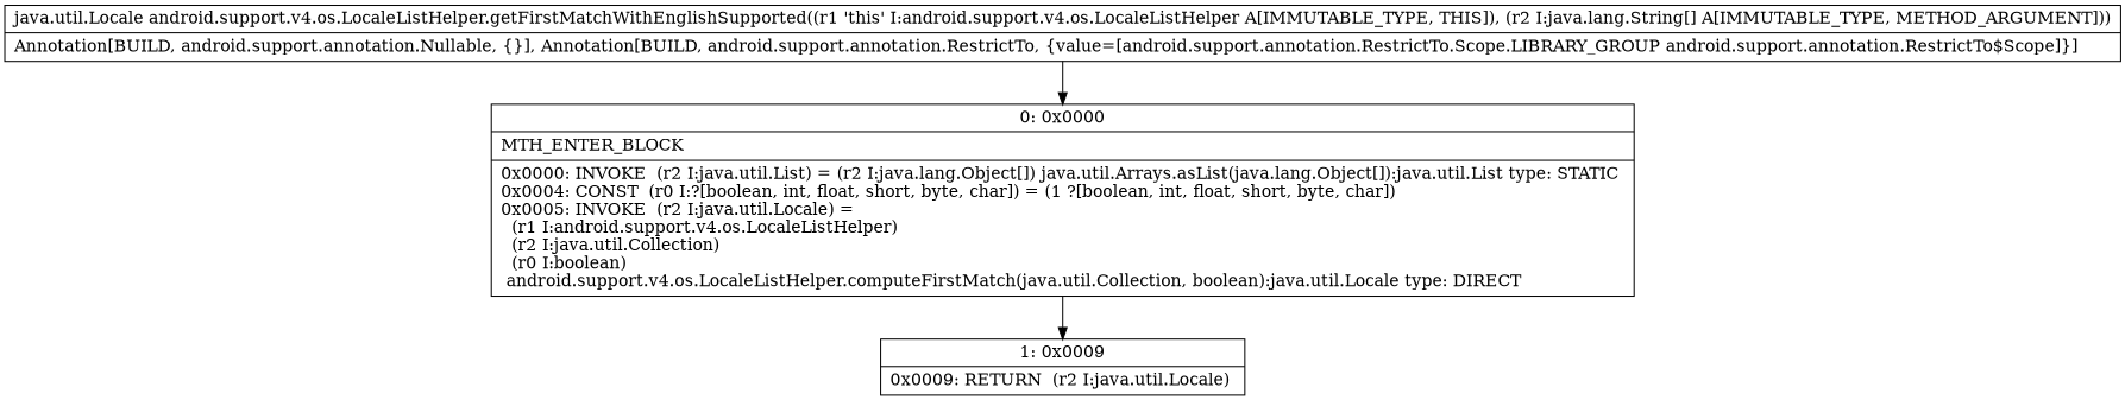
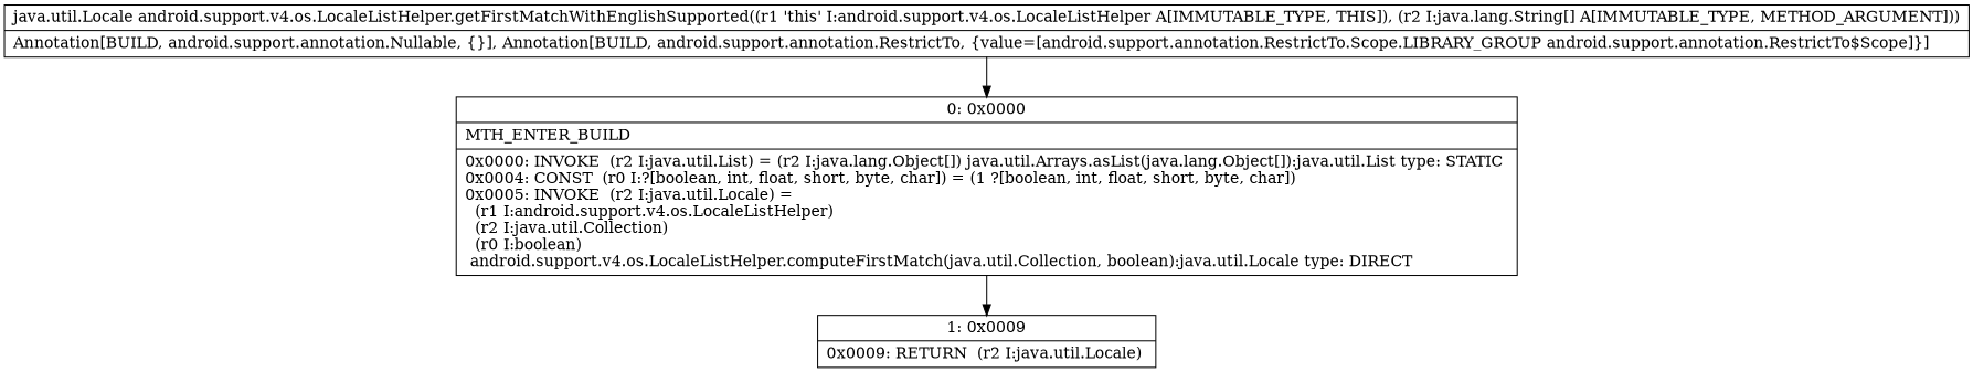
  digraph {
    node [shape=record]
-   n1 [label="{0\:\ 0x0000|MTH_ENTER_BLOCK\l|0x0000: INVOKE  (r2 I:java.util.List) = (r2 I:java.lang.Object[]) java.util.Arrays.asList(java.lang.Object[]):java.util.List type: STATIC \l0x0004: CONST  (r0 I:?[boolean, int, float, short, byte, char]) = (1 ?[boolean, int, float, short, byte, char]) \l0x0005: INVOKE  (r2 I:java.util.Locale) = \l  (r1 I:android.support.v4.os.LocaleListHelper)\l  (r2 I:java.util.Collection)\l  (r0 I:boolean)\l android.support.v4.os.LocaleListHelper.computeFirstMatch(java.util.Collection, boolean):java.util.Locale type: DIRECT \l}"]
+   n1 [label="{0\:\ 0x0000|MTH_ENTER_BUILD\l|0x0000: INVOKE  (r2 I:java.util.List) = (r2 I:java.lang.Object[]) java.util.Arrays.asList(java.lang.Object[]):java.util.List type: STATIC \l0x0004: CONST  (r0 I:?[boolean, int, float, short, byte, char]) = (1 ?[boolean, int, float, short, byte, char]) \l0x0005: INVOKE  (r2 I:java.util.Locale) = \l  (r1 I:android.support.v4.os.LocaleListHelper)\l  (r2 I:java.util.Collection)\l  (r0 I:boolean)\l android.support.v4.os.LocaleListHelper.computeFirstMatch(java.util.Collection, boolean):java.util.Locale type: DIRECT \l}"]
    n2 [label="{1\:\ 0x0009|0x0009: RETURN  (r2 I:java.util.Locale) \l}"]
    n3 [label="{java.util.Locale android.support.v4.os.LocaleListHelper.getFirstMatchWithEnglishSupported((r1 'this' I:android.support.v4.os.LocaleListHelper A[IMMUTABLE_TYPE, THIS]), (r2 I:java.lang.String[] A[IMMUTABLE_TYPE, METHOD_ARGUMENT]))  | Annotation[BUILD, android.support.annotation.Nullable, \{\}], Annotation[BUILD, android.support.annotation.RestrictTo, \{value=[android.support.annotation.RestrictTo.Scope.LIBRARY_GROUP android.support.annotation.RestrictTo$Scope]\}]\l}"]
    n1 -> n2
    n3 -> n1
  }
